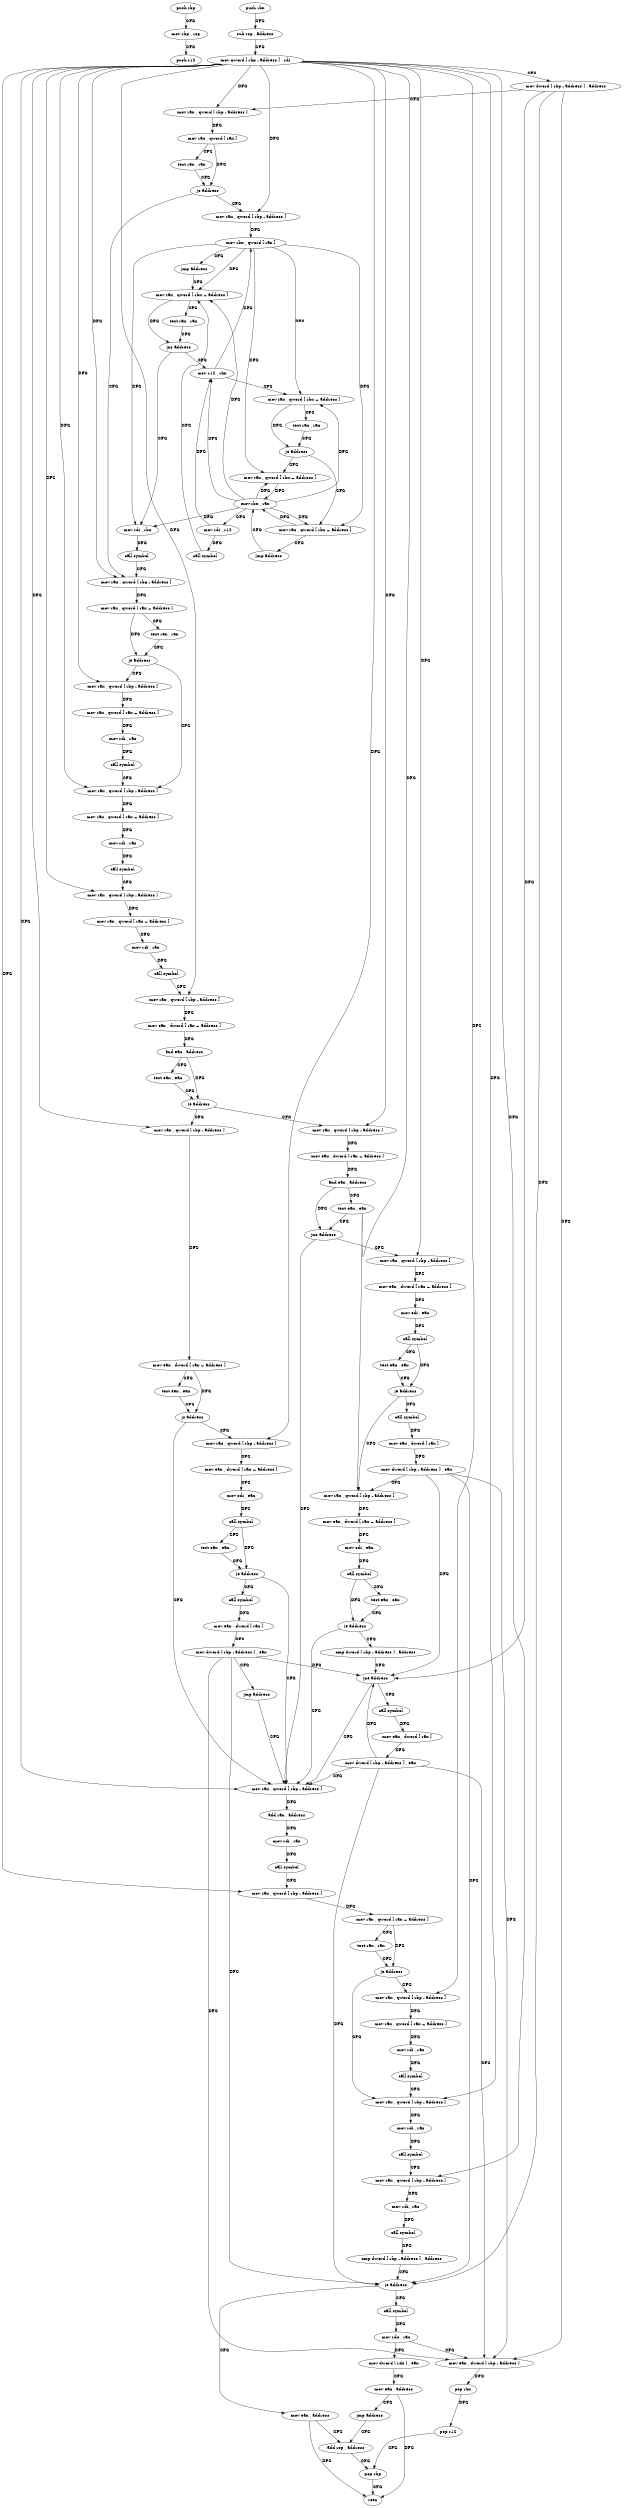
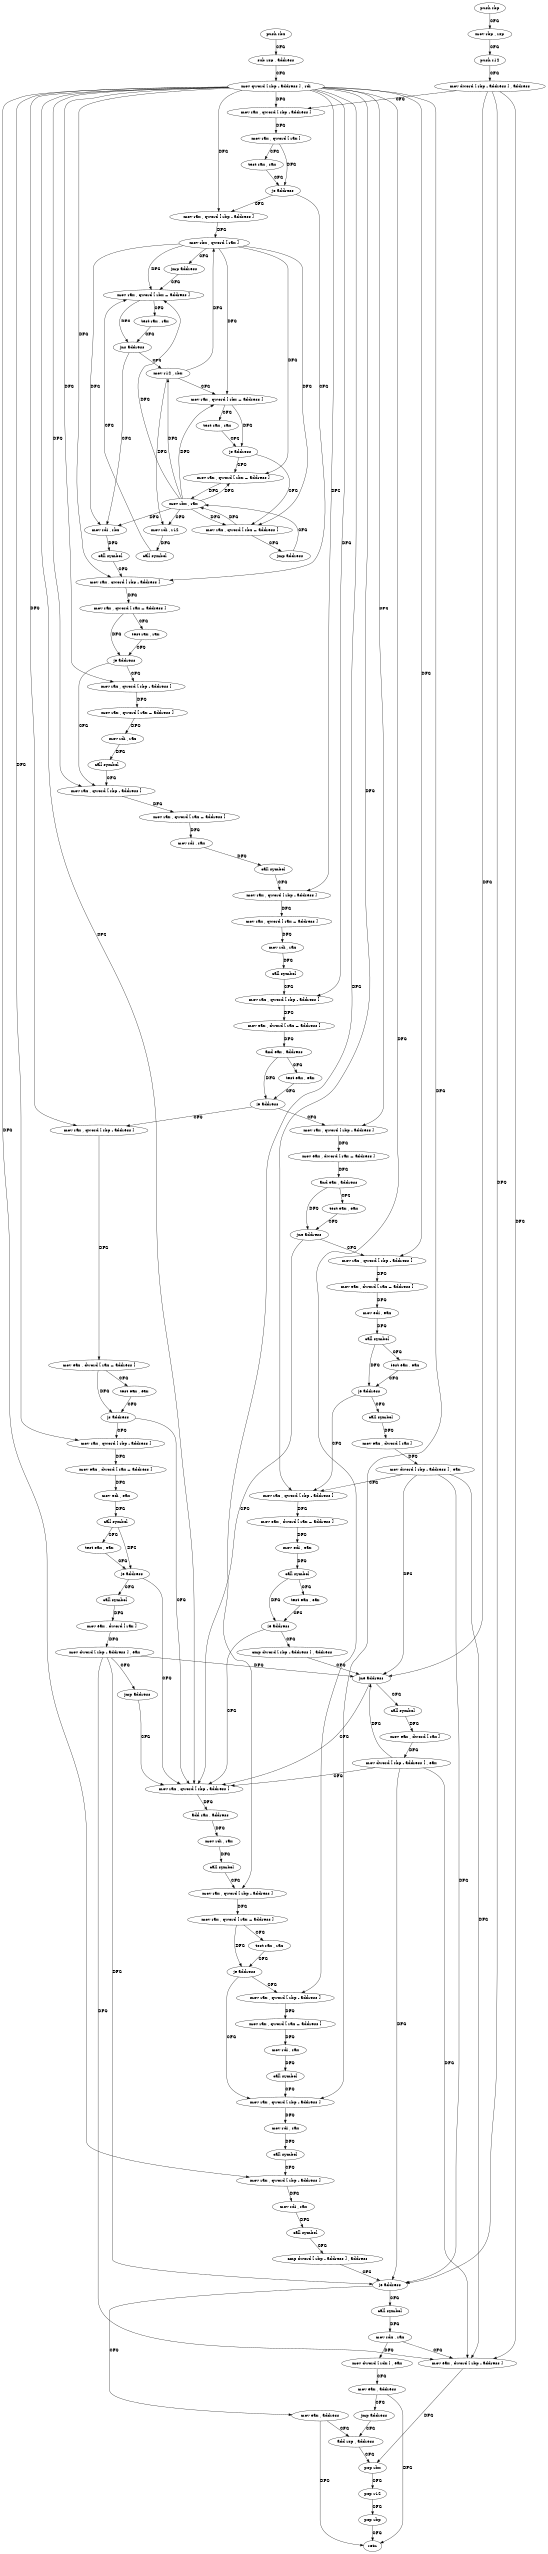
  digraph {
    n1 [label="push rbp"]
    n2 [label="mov rbp , rsp"]
    n3 [label="push r12"]
    n4 [label="push rbx"]
    n5 [label="sub rsp , address"]
    n6 [label="mov qword [ rbp - address ] , rdi"]
    n7 [label="mov dword [ rbp - address ] , address"]
    n8 [label="mov rax , qword [ rbp - address ]"]
    n9 [label="mov rax , qword [ rbp - address ]"]
    n10 [label="mov rax , qword [ rbp - address ]"]
    n11 [label="mov rax , qword [ rbp - address ]"]
    n12 [label="mov rax , qword [ rbp - address ]"]
    n13 [label="mov rax , qword [ rbp - address ]"]
    n14 [label="mov rax , qword [ rbp - address ]"]
    n15 [label="mov rax , qword [ rbp - address ]"]
    n16 [label="mov rax , qword [ rbp - address ]"]
    n17 [label="mov rax , qword [ rbp - address ]"]
    n18 [label="mov rax , qword [ rbp - address ]"]
    n19 [label="mov rax , qword [ rbp - address ]"]
    n20 [label="mov rax , qword [ rbp - address ]"]
    n21 [label="mov rax , qword [ rbp - address ]"]
    n22 [label="mov rax , qword [ rbp - address ]"]
    n23 [label="mov rax , qword [ rbp - address ]"]
    n24 [label="mov rax , qword [ rbp - address ]"]
    n25 [label="je address"]
    n26 [label="mov eax , dword [ rbp - address ]"]
    n27 [label="jne address"]
    n28 [label="mov rax , qword [ rax ]"]
    n29 [label="mov rax , qword [ rax + address ]"]
    n30 [label="mov rbx , qword [ rax ]"]
    n31 [label="mov rax , qword [ rax + address ]"]
    n32 [label="mov rax , qword [ rax + address ]"]
    n33 [label="mov rax , qword [ rax + address ]"]
    n34 [label="mov eax , dword [ rax + address ]"]
    n35 [label="mov eax , dword [ rax + address ]"]
    n36 [label="mov eax , dword [ rax + address ]"]
    n37 [label="add rax , address"]
    n38 [label="mov eax , dword [ rax + address ]"]
    n39 [label="mov eax , dword [ rax + address ]"]
    n40 [label="mov rax , qword [ rax + address ]"]
    n41 [label="mov rdi , rax"]
    n42 [label="mov rax , qword [ rax + address ]"]
    n43 [label="mov eax , dword [ rax + address ]"]
    n44 [label="mov rdi , rax"]
    n45 [label="mov eax , address"]
    n46 [label="call symbol"]
    n47 [label="pop rbx"]
    n48 [label="call symbol"]
    n49 [label="test rax , rax"]
    n50 [label="je address"]
    n51 [label="test rax , rax"]
    n52 [label="je address"]
    n53 [label="jmp address"]
    n54 [label="mov rax , qword [ rbx + address ]"]
    n55 [label="mov rdi , rbx"]
    n56 [label="mov rax , qword [ rbx + address ]"]
    n57 [label="mov rax , qword [ rbx + address ]"]
    n58 [label="mov rax , qword [ rbx + address ]"]
    n59 [label="mov rdi , rax"]
    n60 [label="mov rdi , rax"]
    n61 [label="test rax , rax"]
    n62 [label="jns address"]
    n63 [label="mov r12 , rbx"]
    n64 [label="mov rdi , r12"]
    n65 [label="call symbol"]
    n66 [label="test rax , rax"]
    n67 [label="je address"]
    n68 [label="mov rbx , rax"]
    n69 [label="jmp address"]
    n70 [label="call symbol"]
    n71 [label="mov rdi , rax"]
    n72 [label="call symbol"]
    n73 [label="and eax , address"]
    n74 [label="test eax , eax"]
    n75 [label="je address"]
    n76 [label="and eax , address"]
    n77 [label="test eax , eax"]
    n78 [label="js address"]
    n79 [label="call symbol"]
    n80 [label="call symbol"]
    n81 [label="test eax , eax"]
    n82 [label="jne address"]
    n83 [label="mov rdi , rax"]
    n84 [label="mov edi , eax"]
    n85 [label="mov edi , eax"]
    n86 [label="call symbol"]
    n87 [label="test rax , rax"]
    n88 [label="je address"]
    n89 [label="call symbol"]
    n90 [label="mov rdi , rax"]
    n91 [label="call symbol"]
    n92 [label="test eax , eax"]
    n93 [label="je address"]
    n94 [label="call symbol"]
    n95 [label="mov eax , dword [ rax ]"]
    n96 [label="mov edi , eax"]
    n97 [label="mov dword [ rbp - address ] , eax"]
    n98 [label="call symbol"]
    n99 [label="test eax , eax"]
    n100 [label="je address"]
    n101 [label="call symbol"]
    n102 [label="mov eax , dword [ rax ]"]
    n103 [label="mov dword [ rbp - address ] , eax"]
    n104 [label="call symbol"]
    n105 [label="cmp dword [ rbp - address ] , address"]
    n106 [label="add rsp , address"]
    n107 [label=retn]
    n108 [label="mov rdx , rax"]
    n109 [label="mov dword [ rdx ] , eax"]
    n110 [label="call symbol"]
    n111 [label="call symbol"]
    n112 [label="test eax , eax"]
    n113 [label="je address"]
    n114 [label="cmp dword [ rbp - address ] , address"]
    n115 [label="jmp address"]
    n116 [label="pop r12"]
    n117 [label="mov eax , address"]
    n118 [label="jmp address"]
    n119 [label="mov eax , dword [ rax ]"]
    n120 [label="mov dword [ rbp - address ] , eax"]
    n121 [label="pop rbp"]
    n1 -> n2 [label=CFG]
    n2 -> n3 [label=CFG]
    n4 -> n5 [label=CFG]
    n5 -> n6 [label=CFG]
-   n6 -> n7 [label=CFG]
+   n3 -> n7 [label=CFG]
    n6 -> n8 [label=DFG]
    n6 -> n9 [label=DFG]
    n6 -> n10 [label=DFG]
    n6 -> n11 [label=DFG]
    n6 -> n12 [label=DFG]
    n6 -> n13 [label=DFG]
    n6 -> n14 [label=DFG]
    n6 -> n15 [label=DFG]
    n6 -> n16 [label=DFG]
    n6 -> n17 [label=DFG]
    n6 -> n18 [label=DFG]
    n6 -> n19 [label=DFG]
    n6 -> n20 [label=DFG]
    n6 -> n21 [label=DFG]
    n6 -> n22 [label=DFG]
    n6 -> n23 [label=DFG]
    n6 -> n24 [label=DFG]
    n7 -> n8 [label=CFG]
    n7 -> n25 [label=DFG]
    n7 -> n26 [label=DFG]
    n7 -> n27 [label=DFG]
    n8 -> n28 [label=DFG]
    n9 -> n29 [label=DFG]
    n10 -> n30 [label=DFG]
    n11 -> n31 [label=DFG]
    n12 -> n32 [label=DFG]
    n13 -> n33 [label=DFG]
    n14 -> n34 [label=DFG]
    n15 -> n35 [label=DFG]
    n16 -> n36 [label=DFG]
    n17 -> n37 [label=DFG]
    n18 -> n38 [label=DFG]
    n19 -> n39 [label=DFG]
    n20 -> n40 [label=DFG]
    n21 -> n41 [label=DFG]
    n22 -> n42 [label=DFG]
    n23 -> n43 [label=DFG]
    n24 -> n44 [label=DFG]
    n25 -> n45 [label=CFG]
    n25 -> n46 [label=CFG]
    n26 -> n47 [label=DFG]
    n27 -> n17 [label=CFG]
    n27 -> n48 [label=CFG]
    n28 -> n49 [label=CFG]
    n28 -> n50 [label=DFG]
    n29 -> n51 [label=CFG]
    n29 -> n52 [label=DFG]
    n30 -> n53 [label=CFG]
    n30 -> n54 [label=DFG]
    n30 -> n55 [label=DFG]
    n30 -> n56 [label=DFG]
    n30 -> n57 [label=DFG]
    n30 -> n58 [label=DFG]
    n31 -> n59 [label=DFG]
    n32 -> n60 [label=DFG]
    n33 -> n71 [label=DFG]
    n34 -> n73 [label=DFG]
    n35 -> n76 [label=DFG]
    n36 -> n77 [label=CFG]
    n36 -> n78 [label=DFG]
    n37 -> n83 [label=DFG]
    n38 -> n84 [label=DFG]
    n39 -> n85 [label=DFG]
    n40 -> n87 [label=CFG]
    n40 -> n88 [label=DFG]
    n41 -> n89 [label=DFG]
    n42 -> n90 [label=DFG]
    n43 -> n96 [label=DFG]
    n44 -> n104 [label=DFG]
    n45 -> n106 [label=CFG]
    n45 -> n107 [label=DFG]
    n46 -> n108 [label=DFG]
-   n47 -> n116 [label=DFG]
+   n47 -> n116 [label=CFG]
    n48 -> n119 [label=DFG]
    n49 -> n50 [label=CFG]
    n50 -> n9 [label=CFG]
    n50 -> n10 [label=CFG]
    n51 -> n52 [label=CFG]
    n52 -> n11 [label=CFG]
    n52 -> n12 [label=CFG]
    n53 -> n54 [label=CFG]
    n54 -> n61 [label=CFG]
    n54 -> n62 [label=DFG]
    n55 -> n65 [label=DFG]
    n56 -> n66 [label=CFG]
    n56 -> n67 [label=DFG]
    n57 -> n68 [label=DFG]
    n58 -> n68 [label=DFG]
    n58 -> n69 [label=CFG]
    n59 -> n70 [label=DFG]
    n60 -> n79 [label=DFG]
    n61 -> n62 [label=CFG]
    n62 -> n55 [label=CFG]
    n62 -> n63 [label=CFG]
    n63 -> n30 [label=DFG]
    n63 -> n56 [label=CFG]
-   n64 -> n63 [label=DFG]
+   n63 -> n64 [label=DFG]
    n64 -> n80 [label=DFG]
    n65 -> n9 [label=CFG]
    n66 -> n67 [label=CFG]
    n67 -> n57 [label=CFG]
    n67 -> n58 [label=CFG]
    n68 -> n54 [label=DFG]
    n68 -> n55 [label=DFG]
    n68 -> n56 [label=DFG]
    n68 -> n57 [label=DFG]
    n68 -> n58 [label=DFG]
    n68 -> n63 [label=DFG]
    n68 -> n64 [label=CFG]
    n69 -> n68 [label=CFG]
    n70 -> n13 [label=CFG]
    n71 -> n72 [label=DFG]
    n72 -> n14 [label=CFG]
    n73 -> n74 [label=CFG]
    n73 -> n75 [label=DFG]
    n74 -> n75 [label=CFG]
    n75 -> n15 [label=CFG]
    n75 -> n16 [label=CFG]
    n76 -> n81 [label=CFG]
    n76 -> n82 [label=DFG]
    n77 -> n78 [label=CFG]
    n78 -> n17 [label=CFG]
    n78 -> n19 [label=CFG]
    n79 -> n11 [label=CFG]
    n80 -> n54 [label=CFG]
    n81 -> n82 [label=CFG]
    n82 -> n17 [label=CFG]
    n82 -> n18 [label=CFG]
    n83 -> n86 [label=DFG]
    n84 -> n91 [label=DFG]
    n85 -> n98 [label=DFG]
    n86 -> n20 [label=CFG]
    n87 -> n88 [label=CFG]
    n88 -> n21 [label=CFG]
    n88 -> n22 [label=CFG]
    n89 -> n24 [label=CFG]
    n90 -> n110 [label=DFG]
    n91 -> n92 [label=CFG]
    n91 -> n93 [label=DFG]
    n92 -> n93 [label=CFG]
    n93 -> n23 [label=CFG]
    n93 -> n94 [label=CFG]
    n94 -> n95 [label=DFG]
    n95 -> n97 [label=DFG]
    n96 -> n111 [label=DFG]
    n97 -> n23 [label=CFG]
    n97 -> n25 [label=DFG]
    n97 -> n26 [label=DFG]
    n97 -> n27 [label=DFG]
    n98 -> n99 [label=CFG]
    n98 -> n100 [label=DFG]
    n99 -> n100 [label=CFG]
    n100 -> n17 [label=CFG]
    n100 -> n101 [label=CFG]
    n101 -> n102 [label=DFG]
    n102 -> n103 [label=DFG]
    n103 -> n25 [label=DFG]
    n103 -> n26 [label=DFG]
    n103 -> n27 [label=DFG]
    n103 -> n115 [label=CFG]
    n104 -> n105 [label=CFG]
    n105 -> n25 [label=CFG]
-   n106 -> n121 [label=CFG]
+   n106 -> n47 [label=CFG]
    n108 -> n26 [label=CFG]
    n108 -> n109 [label=DFG]
    n109 -> n117 [label=CFG]
    n110 -> n21 [label=CFG]
    n111 -> n112 [label=CFG]
    n111 -> n113 [label=DFG]
    n112 -> n113 [label=CFG]
    n113 -> n17 [label=CFG]
    n113 -> n114 [label=CFG]
    n114 -> n27 [label=CFG]
    n115 -> n17 [label=CFG]
    n116 -> n121 [label=CFG]
    n117 -> n107 [label=DFG]
    n117 -> n118 [label=CFG]
    n118 -> n106 [label=CFG]
    n119 -> n120 [label=DFG]
    n120 -> n17 [label=CFG]
    n120 -> n25 [label=DFG]
    n120 -> n26 [label=DFG]
    n120 -> n27 [label=DFG]
    n121 -> n107 [label=CFG]
  }
